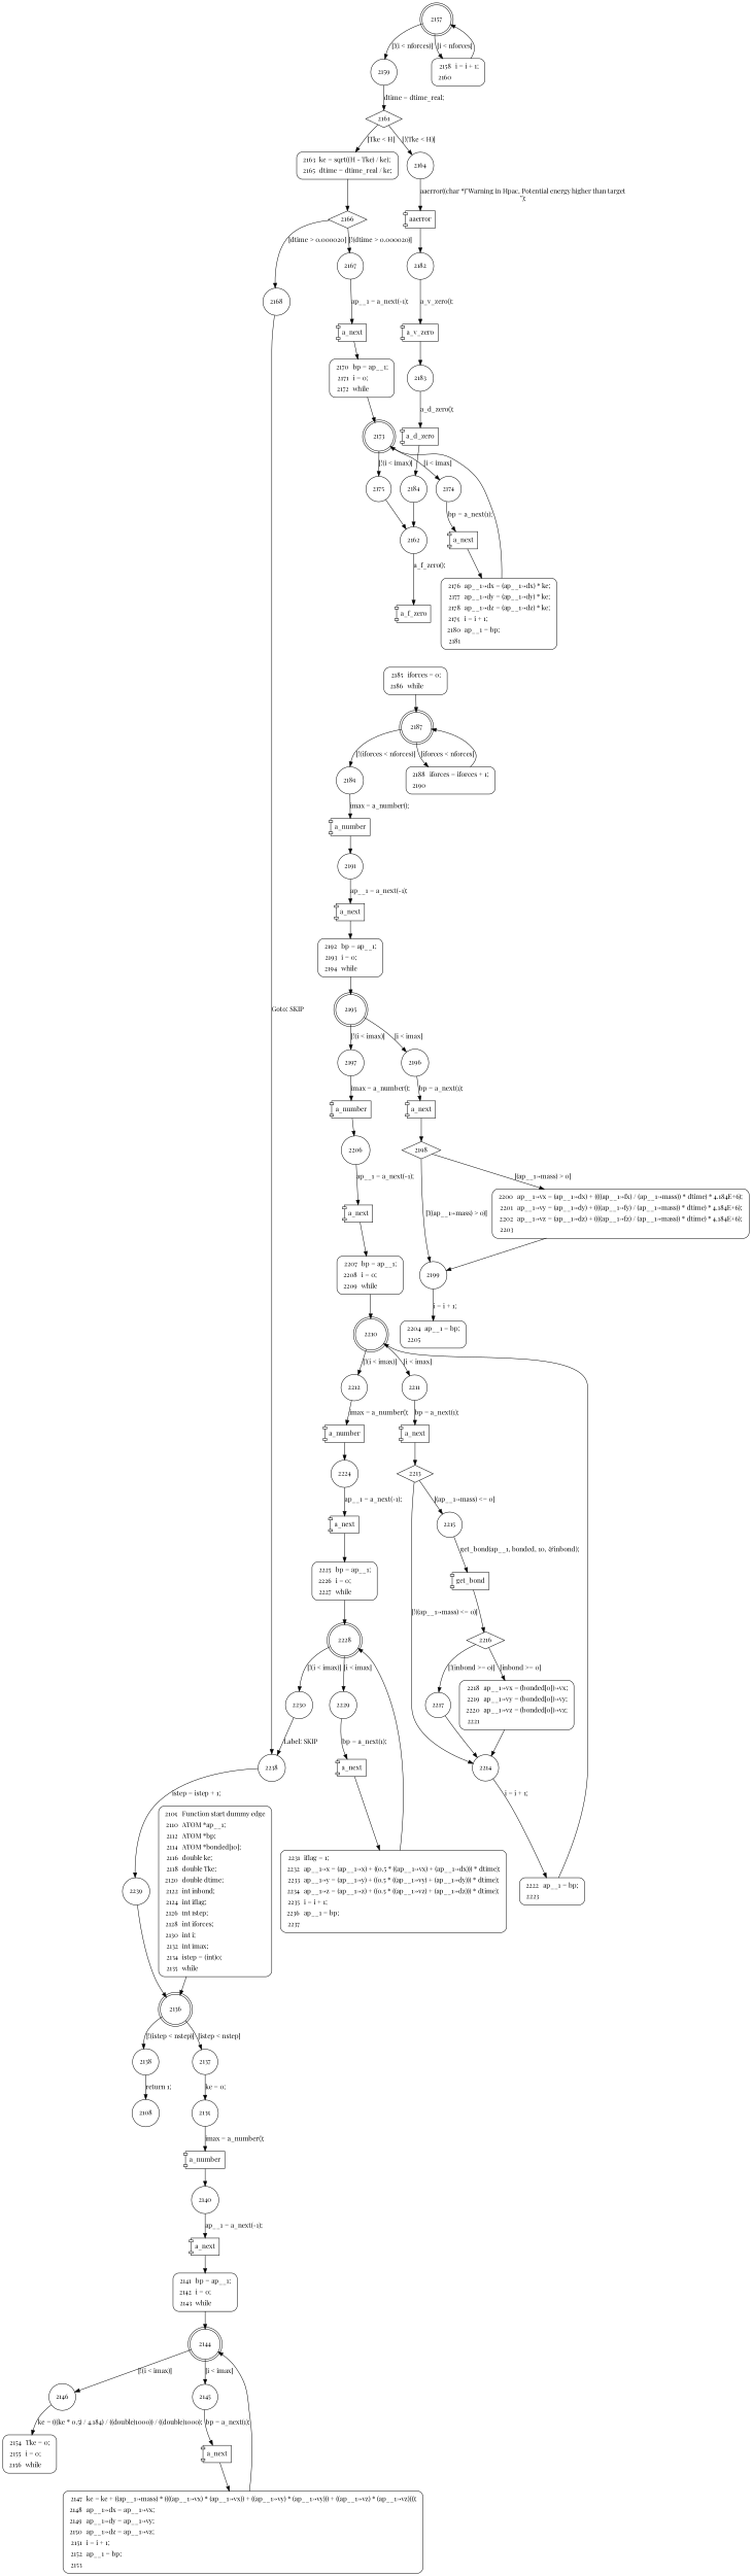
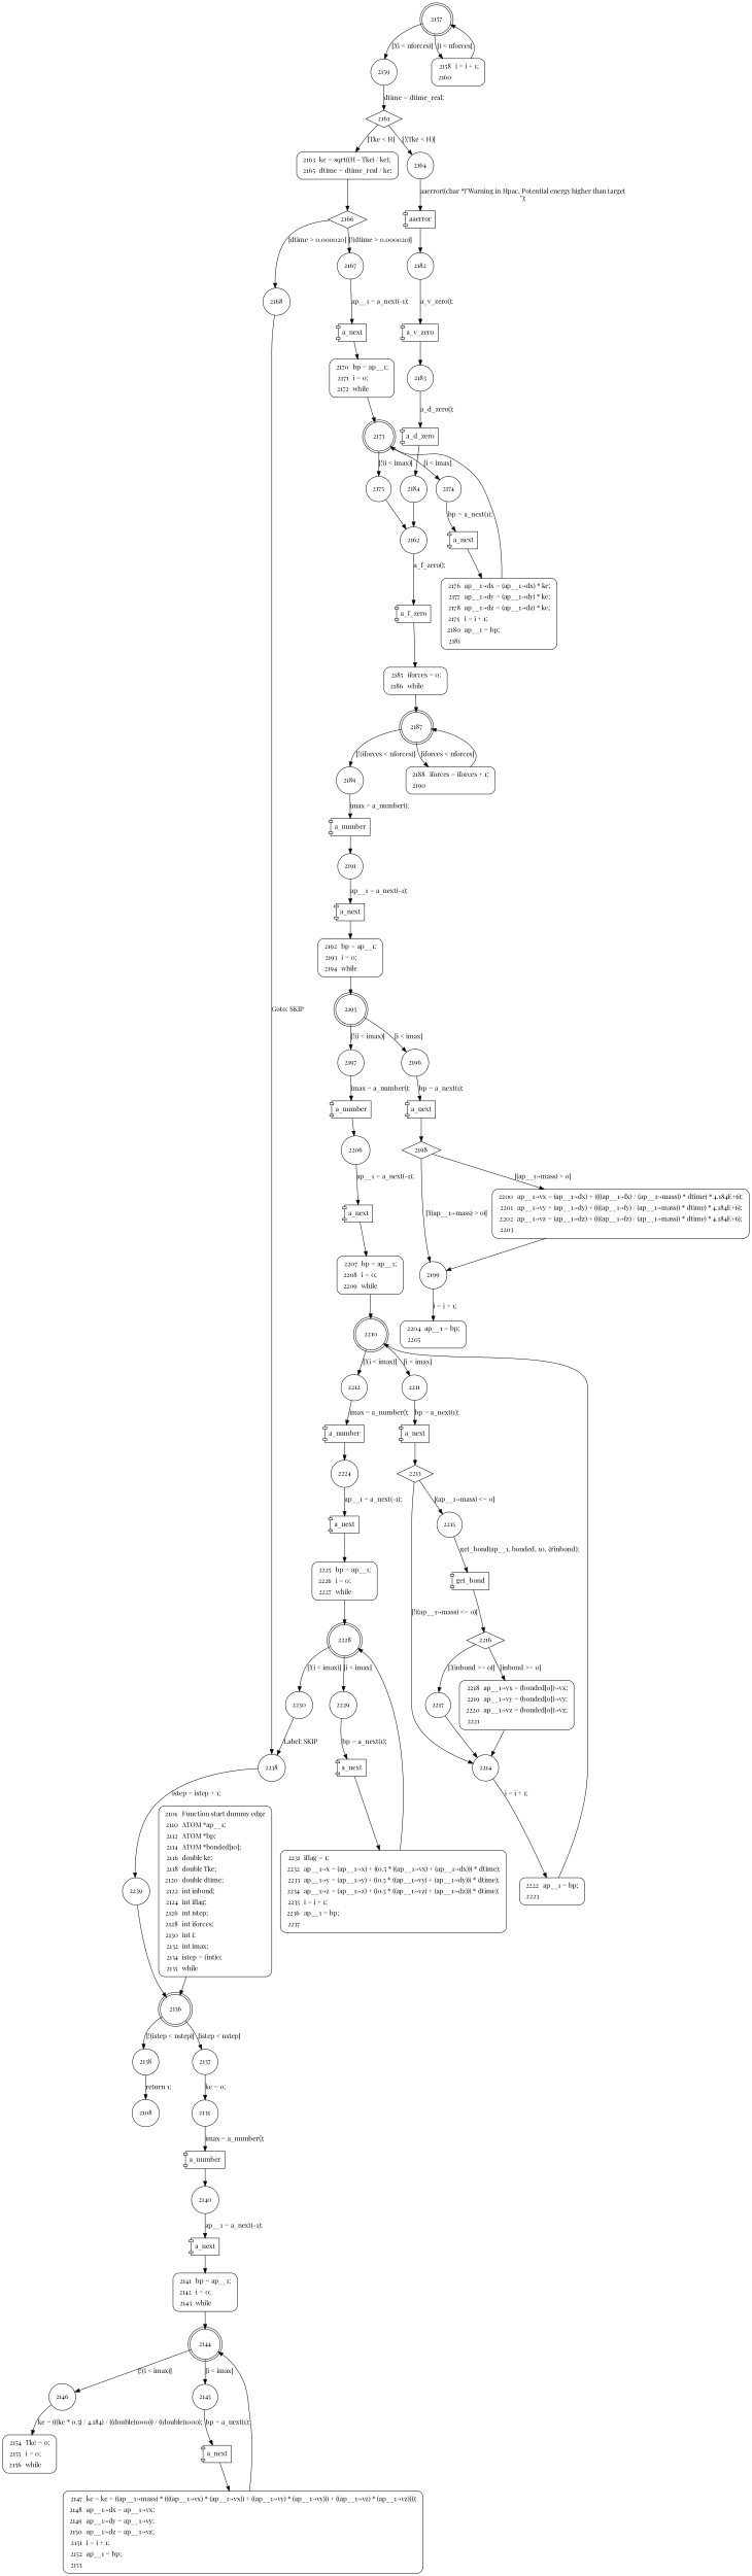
  digraph {
    fontname="Playfair Display"
    node [fontname="Playfair Display" shape=circle]
    edge [fontname="Playfair Display"]
    2136 [shape=doublecircle]
    2138
    2137
    2108
    2139
    n6 [label=a_number shape=component]
    2140
    n8 [label=a_next shape=component]
    n9 [fillcolor=white label=<<table border="0" cellborder="0" cellpadding="3" bgcolor="white"><tr><td align="right">2141</td><td align="left">bp = ap__1;</td></tr><tr><td align="right">2142</td><td align="left">i = 0;</td></tr><tr><td align="right">2143</td><td align="left">while</td></tr></table>> penwidth=1 shape=Mrecord style="filled,bold"]
    2144 [shape=doublecircle]
    2146
    2145
    n13 [fillcolor=white label=<<table border="0" cellborder="0" cellpadding="3" bgcolor="white"><tr><td align="right">2154</td><td align="left">Tke = 0;</td></tr><tr><td align="right">2155</td><td align="left">i = 0;</td></tr><tr><td align="right">2156</td><td align="left">while</td></tr></table>> penwidth=1 shape=Mrecord style="filled,bold"]
    n14 [label=a_next shape=component]
    n15 [fillcolor=white label=<<table border="0" cellborder="0" cellpadding="3" bgcolor="white"><tr><td align="right">2147</td><td align="left">ke = ke + ((ap__1-&gt;mass) * ((((ap__1-&gt;vx) * (ap__1-&gt;vx)) + ((ap__1-&gt;vy) * (ap__1-&gt;vy))) + ((ap__1-&gt;vz) * (ap__1-&gt;vz))));</td></tr><tr><td align="right">2148</td><td align="left">ap__1-&gt;dx = ap__1-&gt;vx;</td></tr><tr><td align="right">2149</td><td align="left">ap__1-&gt;dy = ap__1-&gt;vy;</td></tr><tr><td align="right">2150</td><td align="left">ap__1-&gt;dz = ap__1-&gt;vz;</td></tr><tr><td align="right">2151</td><td align="left">i = i + 1;</td></tr><tr><td align="right">2152</td><td align="left">ap__1 = bp;</td></tr><tr><td align="right">2153</td><td align="left"></td></tr></table>> penwidth=1 shape=Mrecord style="filled,bold"]
    2157 [shape=doublecircle]
    2159
    n18 [fillcolor=white label=<<table border="0" cellborder="0" cellpadding="3" bgcolor="white"><tr><td align="right">2158</td><td align="left">i = i + 1;</td></tr><tr><td align="right">2160</td><td align="left"></td></tr></table>> penwidth=1 shape=Mrecord style="filled,bold"]
    2161 [shape=diamond]
    2164
    n21 [fillcolor=white label=<<table border="0" cellborder="0" cellpadding="3" bgcolor="white"><tr><td align="right">2163</td><td align="left">ke = sqrt((H - Tke) / ke);</td></tr><tr><td align="right">2165</td><td align="left">dtime = dtime_real / ke;</td></tr></table>> penwidth=1 shape=Mrecord style="filled,bold"]
    n22 [label=aaerror shape=component]
    2166 [shape=diamond]
    2182
    2167
    2168
    n27 [label=a_next shape=component]
    2238
    n29 [fillcolor=white label=<<table border="0" cellborder="0" cellpadding="3" bgcolor="white"><tr><td align="right">2170</td><td align="left">bp = ap__1;</td></tr><tr><td align="right">2171</td><td align="left">i = 0;</td></tr><tr><td align="right">2172</td><td align="left">while</td></tr></table>> penwidth=1 shape=Mrecord style="filled,bold"]
    2239
    2173 [shape=doublecircle]
    2175
    2174
    2162
    n35 [label=a_next shape=component]
    n36 [label=a_f_zero shape=component]
    n37 [fillcolor=white label=<<table border="0" cellborder="0" cellpadding="3" bgcolor="white"><tr><td align="right">2176</td><td align="left">ap__1-&gt;dx = (ap__1-&gt;dx) * ke;</td></tr><tr><td align="right">2177</td><td align="left">ap__1-&gt;dy = (ap__1-&gt;dy) * ke;</td></tr><tr><td align="right">2178</td><td align="left">ap__1-&gt;dz = (ap__1-&gt;dz) * ke;</td></tr><tr><td align="right">2179</td><td align="left">i = i + 1;</td></tr><tr><td align="right">2180</td><td align="left">ap__1 = bp;</td></tr><tr><td align="right">2181</td><td align="left"></td></tr></table>> penwidth=1 shape=Mrecord style="filled,bold"]
    n38 [fillcolor=white label=<<table border="0" cellborder="0" cellpadding="3" bgcolor="white"><tr><td align="right">2185</td><td align="left">iforces = 0;</td></tr><tr><td align="right">2186</td><td align="left">while</td></tr></table>> penwidth=1 shape=Mrecord style="filled,bold"]
    2187 [shape=doublecircle]
    2189
    n41 [fillcolor=white label=<<table border="0" cellborder="0" cellpadding="3" bgcolor="white"><tr><td align="right">2188</td><td align="left">iforces = iforces + 1;</td></tr><tr><td align="right">2190</td><td align="left"></td></tr></table>> penwidth=1 shape=Mrecord style="filled,bold"]
    n42 [label=a_number shape=component]
    2191
    n44 [label=a_next shape=component]
    n45 [fillcolor=white label=<<table border="0" cellborder="0" cellpadding="3" bgcolor="white"><tr><td align="right">2192</td><td align="left">bp = ap__1;</td></tr><tr><td align="right">2193</td><td align="left">i = 0;</td></tr><tr><td align="right">2194</td><td align="left">while</td></tr></table>> penwidth=1 shape=Mrecord style="filled,bold"]
    2195 [shape=doublecircle]
    2197
    2196
    n49 [label=a_number shape=component]
    n50 [label=a_next shape=component]
    2206
    2198 [shape=diamond]
    2199
    n54 [fillcolor=white label=<<table border="0" cellborder="0" cellpadding="3" bgcolor="white"><tr><td align="right">2200</td><td align="left">ap__1-&gt;vx = (ap__1-&gt;dx) + ((((ap__1-&gt;fx) / (ap__1-&gt;mass)) * dtime) * 4.184E+6);</td></tr><tr><td align="right">2201</td><td align="left">ap__1-&gt;vy = (ap__1-&gt;dy) + ((((ap__1-&gt;fy) / (ap__1-&gt;mass)) * dtime) * 4.184E+6);</td></tr><tr><td align="right">2202</td><td align="left">ap__1-&gt;vz = (ap__1-&gt;dz) + ((((ap__1-&gt;fz) / (ap__1-&gt;mass)) * dtime) * 4.184E+6);</td></tr><tr><td align="right">2203</td><td align="left"></td></tr></table>> penwidth=1 shape=Mrecord style="filled,bold"]
    n55 [fillcolor=white label=<<table border="0" cellborder="0" cellpadding="3" bgcolor="white"><tr><td align="right">2204</td><td align="left">ap__1 = bp;</td></tr><tr><td align="right">2205</td><td align="left"></td></tr></table>> penwidth=1 shape=Mrecord style="filled,bold"]
    n56 [label=a_next shape=component]
    n57 [fillcolor=white label=<<table border="0" cellborder="0" cellpadding="3" bgcolor="white"><tr><td align="right">2207</td><td align="left">bp = ap__1;</td></tr><tr><td align="right">2208</td><td align="left">i = 0;</td></tr><tr><td align="right">2209</td><td align="left">while</td></tr></table>> penwidth=1 shape=Mrecord style="filled,bold"]
    2210 [shape=doublecircle]
    2212
    2211
    n61 [label=a_number shape=component]
    n62 [label=a_next shape=component]
    2224
    2213 [shape=diamond]
    2214
    2215
    n67 [fillcolor=white label=<<table border="0" cellborder="0" cellpadding="3" bgcolor="white"><tr><td align="right">2222</td><td align="left">ap__1 = bp;</td></tr><tr><td align="right">2223</td><td align="left"></td></tr></table>> penwidth=1 shape=Mrecord style="filled,bold"]
    n68 [label=get_bond shape=component]
    2216 [shape=diamond]
    2217
    n71 [fillcolor=white label=<<table border="0" cellborder="0" cellpadding="3" bgcolor="white"><tr><td align="right">2218</td><td align="left">ap__1-&gt;vx = (bonded[0])-&gt;vx;</td></tr><tr><td align="right">2219</td><td align="left">ap__1-&gt;vy = (bonded[0])-&gt;vy;</td></tr><tr><td align="right">2220</td><td align="left">ap__1-&gt;vz = (bonded[0])-&gt;vz;</td></tr><tr><td align="right">2221</td><td align="left"></td></tr></table>> penwidth=1 shape=Mrecord style="filled,bold"]
    n72 [label=a_next shape=component]
    n73 [fillcolor=white label=<<table border="0" cellborder="0" cellpadding="3" bgcolor="white"><tr><td align="right">2225</td><td align="left">bp = ap__1;</td></tr><tr><td align="right">2226</td><td align="left">i = 0;</td></tr><tr><td align="right">2227</td><td align="left">while</td></tr></table>> penwidth=1 shape=Mrecord style="filled,bold"]
    2228 [shape=doublecircle]
    2230
    2229
    n77 [label=a_next shape=component]
    n78 [fillcolor=white label=<<table border="0" cellborder="0" cellpadding="3" bgcolor="white"><tr><td align="right">2231</td><td align="left">iflag = 1;</td></tr><tr><td align="right">2232</td><td align="left">ap__1-&gt;x = (ap__1-&gt;x) + ((0.5 * ((ap__1-&gt;vx) + (ap__1-&gt;dx))) * dtime);</td></tr><tr><td align="right">2233</td><td align="left">ap__1-&gt;y = (ap__1-&gt;y) + ((0.5 * ((ap__1-&gt;vy) + (ap__1-&gt;dy))) * dtime);</td></tr><tr><td align="right">2234</td><td align="left">ap__1-&gt;z = (ap__1-&gt;z) + ((0.5 * ((ap__1-&gt;vz) + (ap__1-&gt;dz))) * dtime);</td></tr><tr><td align="right">2235</td><td align="left">i = i + 1;</td></tr><tr><td align="right">2236</td><td align="left">ap__1 = bp;</td></tr><tr><td align="right">2237</td><td align="left"></td></tr></table>> penwidth=1 shape=Mrecord style="filled,bold"]
    n79 [label=a_v_zero shape=component]
    2183
    n81 [label=a_d_zero shape=component]
    2184
    n83 [fillcolor=white label=<<table border="0" cellborder="0" cellpadding="3" bgcolor="white"><tr><td align="right">2109</td><td align="left">Function start dummy edge</td></tr><tr><td align="right">2110</td><td align="left">ATOM *ap__1;</td></tr><tr><td align="right">2112</td><td align="left">ATOM *bp;</td></tr><tr><td align="right">2114</td><td align="left">ATOM *bonded[10];</td></tr><tr><td align="right">2116</td><td align="left">double ke;</td></tr><tr><td align="right">2118</td><td align="left">double Tke;</td></tr><tr><td align="right">2120</td><td align="left">double dtime;</td></tr><tr><td align="right">2122</td><td align="left">int inbond;</td></tr><tr><td align="right">2124</td><td align="left">int iflag;</td></tr><tr><td align="right">2126</td><td align="left">int istep;</td></tr><tr><td align="right">2128</td><td align="left">int iforces;</td></tr><tr><td align="right">2130</td><td align="left">int i;</td></tr><tr><td align="right">2132</td><td align="left">int imax;</td></tr><tr><td align="right">2134</td><td align="left">istep = (int)0;</td></tr><tr><td align="right">2135</td><td align="left">while</td></tr></table>> penwidth=1 shape=Mrecord style="filled,bold"]
    2136 -> 2138 [label="[!(istep < nstep)]"]
    2136 -> 2137 [label="[istep < nstep]"]
    2138 -> 2108 [label="return 1;"]
    2137 -> 2139 [label="ke = 0;"]
    2139 -> n6 [label="imax = a_number();"]
    n6 -> 2140
    2140 -> n8 [label="ap__1 = a_next(-1);"]
    n8 -> n9
    n9 -> 2144
    2144 -> 2146 [label="[!(i < imax)]"]
    2144 -> 2145 [label="[i < imax]"]
    2146 -> n13 [label="ke = (((ke * 0.5) / 4.184) / ((double)1000)) / ((double)1000);"]
    2145 -> n14 [label="bp = a_next(1);"]
    n14 -> n15
    n15 -> 2144
    2157 -> 2159 [label="[!(i < nforces)]"]
    2157 -> n18 [label="[i < nforces]"]
    2159 -> 2161 [label="dtime = dtime_real;"]
    n18 -> 2157
    2161 -> 2164 [label="[!(Tke < H)]"]
    2161 -> n21 [label="[Tke < H]"]
    2164 -> n22 [label="aaerror((char *)\"Warning in Hpac, Potential energy higher than target\n\");"]
    n21 -> 2166
    n22 -> 2182
    2166 -> 2167 [label="[!(dtime > 0.000020)]"]
    2166 -> 2168 [label="[dtime > 0.000020]"]
    2182 -> n79 [label="a_v_zero();"]
    2167 -> n27 [label="ap__1 = a_next(-1);"]
    2168 -> 2238 [label="Goto: SKIP"]
    n27 -> n29
    2238 -> 2239 [label="istep = istep + 1;"]
    n29 -> 2173
    2239 -> 2136
    2173 -> 2175 [label="[!(i < imax)]"]
    2173 -> 2174 [label="[i < imax]"]
    2175 -> 2162
    2174 -> n35 [label="bp = a_next(1);"]
    2162 -> n36 [label="a_f_zero();"]
    n35 -> n37
+   n36 -> n38
    n37 -> 2173
    n38 -> 2187
    2187 -> 2189 [label="[!(iforces < nforces)]"]
    2187 -> n41 [label="[iforces < nforces]"]
    2189 -> n42 [label="imax = a_number();"]
    n41 -> 2187
    n42 -> 2191
    2191 -> n44 [label="ap__1 = a_next(-1);"]
    n44 -> n45
    n45 -> 2195
    2195 -> 2197 [label="[!(i < imax)]"]
    2195 -> 2196 [label="[i < imax]"]
    2197 -> n49 [label="imax = a_number();"]
    2196 -> n50 [label="bp = a_next(1);"]
    n49 -> 2206
    n50 -> 2198
    2206 -> n56 [label="ap__1 = a_next(-1);"]
    2198 -> 2199 [label="[!((ap__1->mass) > 0)]"]
    2198 -> n54 [label="[(ap__1->mass) > 0]"]
    2199 -> n55 [label="i = i + 1;"]
    n54 -> 2199
    n56 -> n57
    n57 -> 2210
    2210 -> 2212 [label="[!(i < imax)]"]
    2210 -> 2211 [label="[i < imax]"]
    2212 -> n61 [label="imax = a_number();"]
    2211 -> n62 [label="bp = a_next(1);"]
    n61 -> 2224
    n62 -> 2213
    2224 -> n72 [label="ap__1 = a_next(-1);"]
    2213 -> 2214 [label="[!((ap__1->mass) <= 0)]"]
    2213 -> 2215 [label="[(ap__1->mass) <= 0]"]
    2214 -> n67 [label="i = i + 1;"]
    2215 -> n68 [label="get_bond(ap__1, bonded, 10, &inbond);"]
    n67 -> 2210
    n68 -> 2216
    2216 -> 2217 [label="[!(inbond >= 0)]"]
    2216 -> n71 [label="[inbond >= 0]"]
    2217 -> 2214
    n71 -> 2214
    n72 -> n73
    n73 -> 2228
    2228 -> 2230 [label="[!(i < imax)]"]
    2228 -> 2229 [label="[i < imax]"]
    2230 -> 2238 [label="Label: SKIP"]
    2229 -> n77 [label="bp = a_next(1);"]
    n77 -> n78
    n78 -> 2228
    n79 -> 2183
    2183 -> n81 [label="a_d_zero();"]
    n81 -> 2184
    2184 -> 2162
    n83 -> 2136
  }
